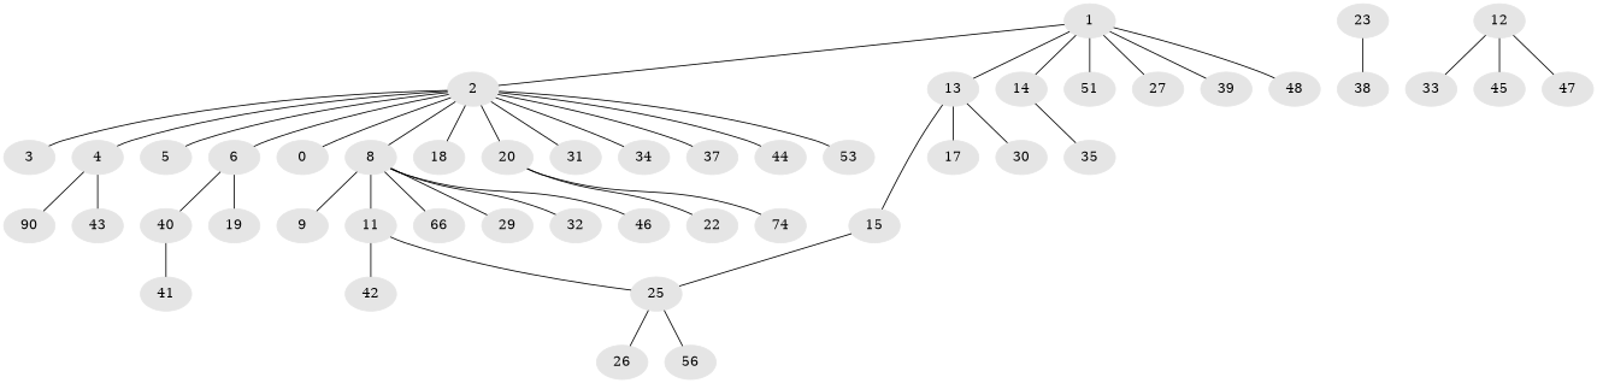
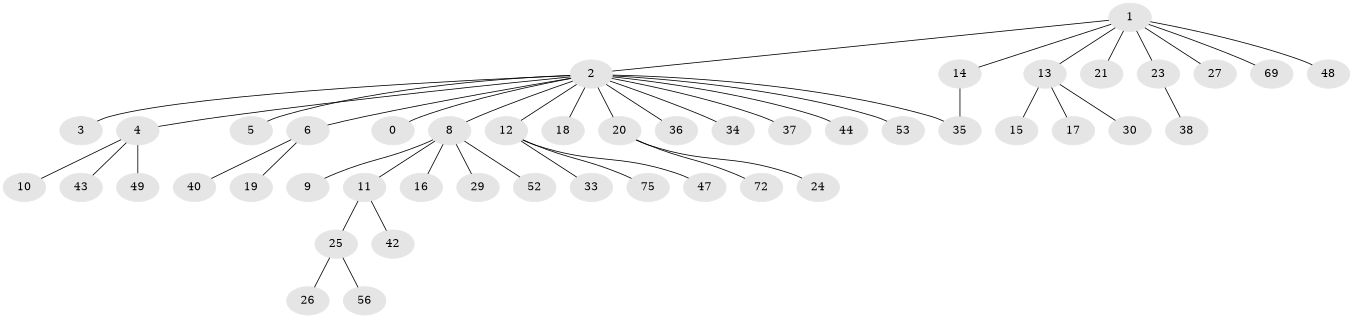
  graph {
    node [color=gray90 style=filled]
    1
    2
    13
    14
-   21 [label=51]
+   21
    23
    27
-   39
+   39 [label=69]
    48
    3
    4
    5
    6
    n14 [label=0]
    8
    12
    18
    20
-   31
+   31 [label=36]
    34
    35
    37
    44
    n24 [label=53]
    15
    17
    30
    38
-   10 [label=90]
+   10
    43
+   49
    40
    19
    9
    11
-   16 [label=66]
+   16
    29
-   32
-   46
+   32 [label=52]
    33
-   45
+   45 [label=75]
    47
-   22
-   24 [label=74]
-   41
+   22 [label=72]
+   24
    25
    42
    26
    n49 [label=56]
    1 -- 2
    1 -- 13
    1 -- 14
    1 -- 21
+   1 -- 23
    1 -- 27
    1 -- 39
    1 -- 48
    2 -- 3
    2 -- 4
    2 -- 5
    2 -- 6
    2 -- n14
    2 -- 8
+   2 -- 12
    2 -- 18
    2 -- 20
    2 -- 31
    2 -- 34
+   2 -- 35
    2 -- 37
    2 -- 44
    2 -- n24
    13 -- 15
    13 -- 17
    13 -- 30
    14 -- 35
    23 -- 38
    4 -- 10
    4 -- 43
+   4 -- 49
    6 -- 40
    6 -- 19
    8 -- 9
    8 -- 11
    8 -- 16
    8 -- 29
    8 -- 32
-   8 -- 46
    12 -- 33
    12 -- 45
    12 -- 47
    20 -- 22
    20 -- 24
-   15 -- 25
-   40 -- 41
    11 -- 25
    11 -- 42
    25 -- 26
    25 -- n49
  }
